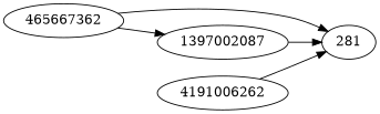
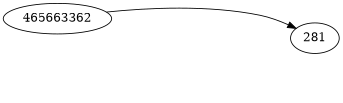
  strict digraph {
    rankdir=LR
    n1 [label=281]
-   465667362
-   1397002087
-   4191006262
+   465667362 [label=465663362]
    465667362 -> n1
-   465667362 -> 1397002087
-   1397002087 -> n1
-   4191006262 -> n1
  }
